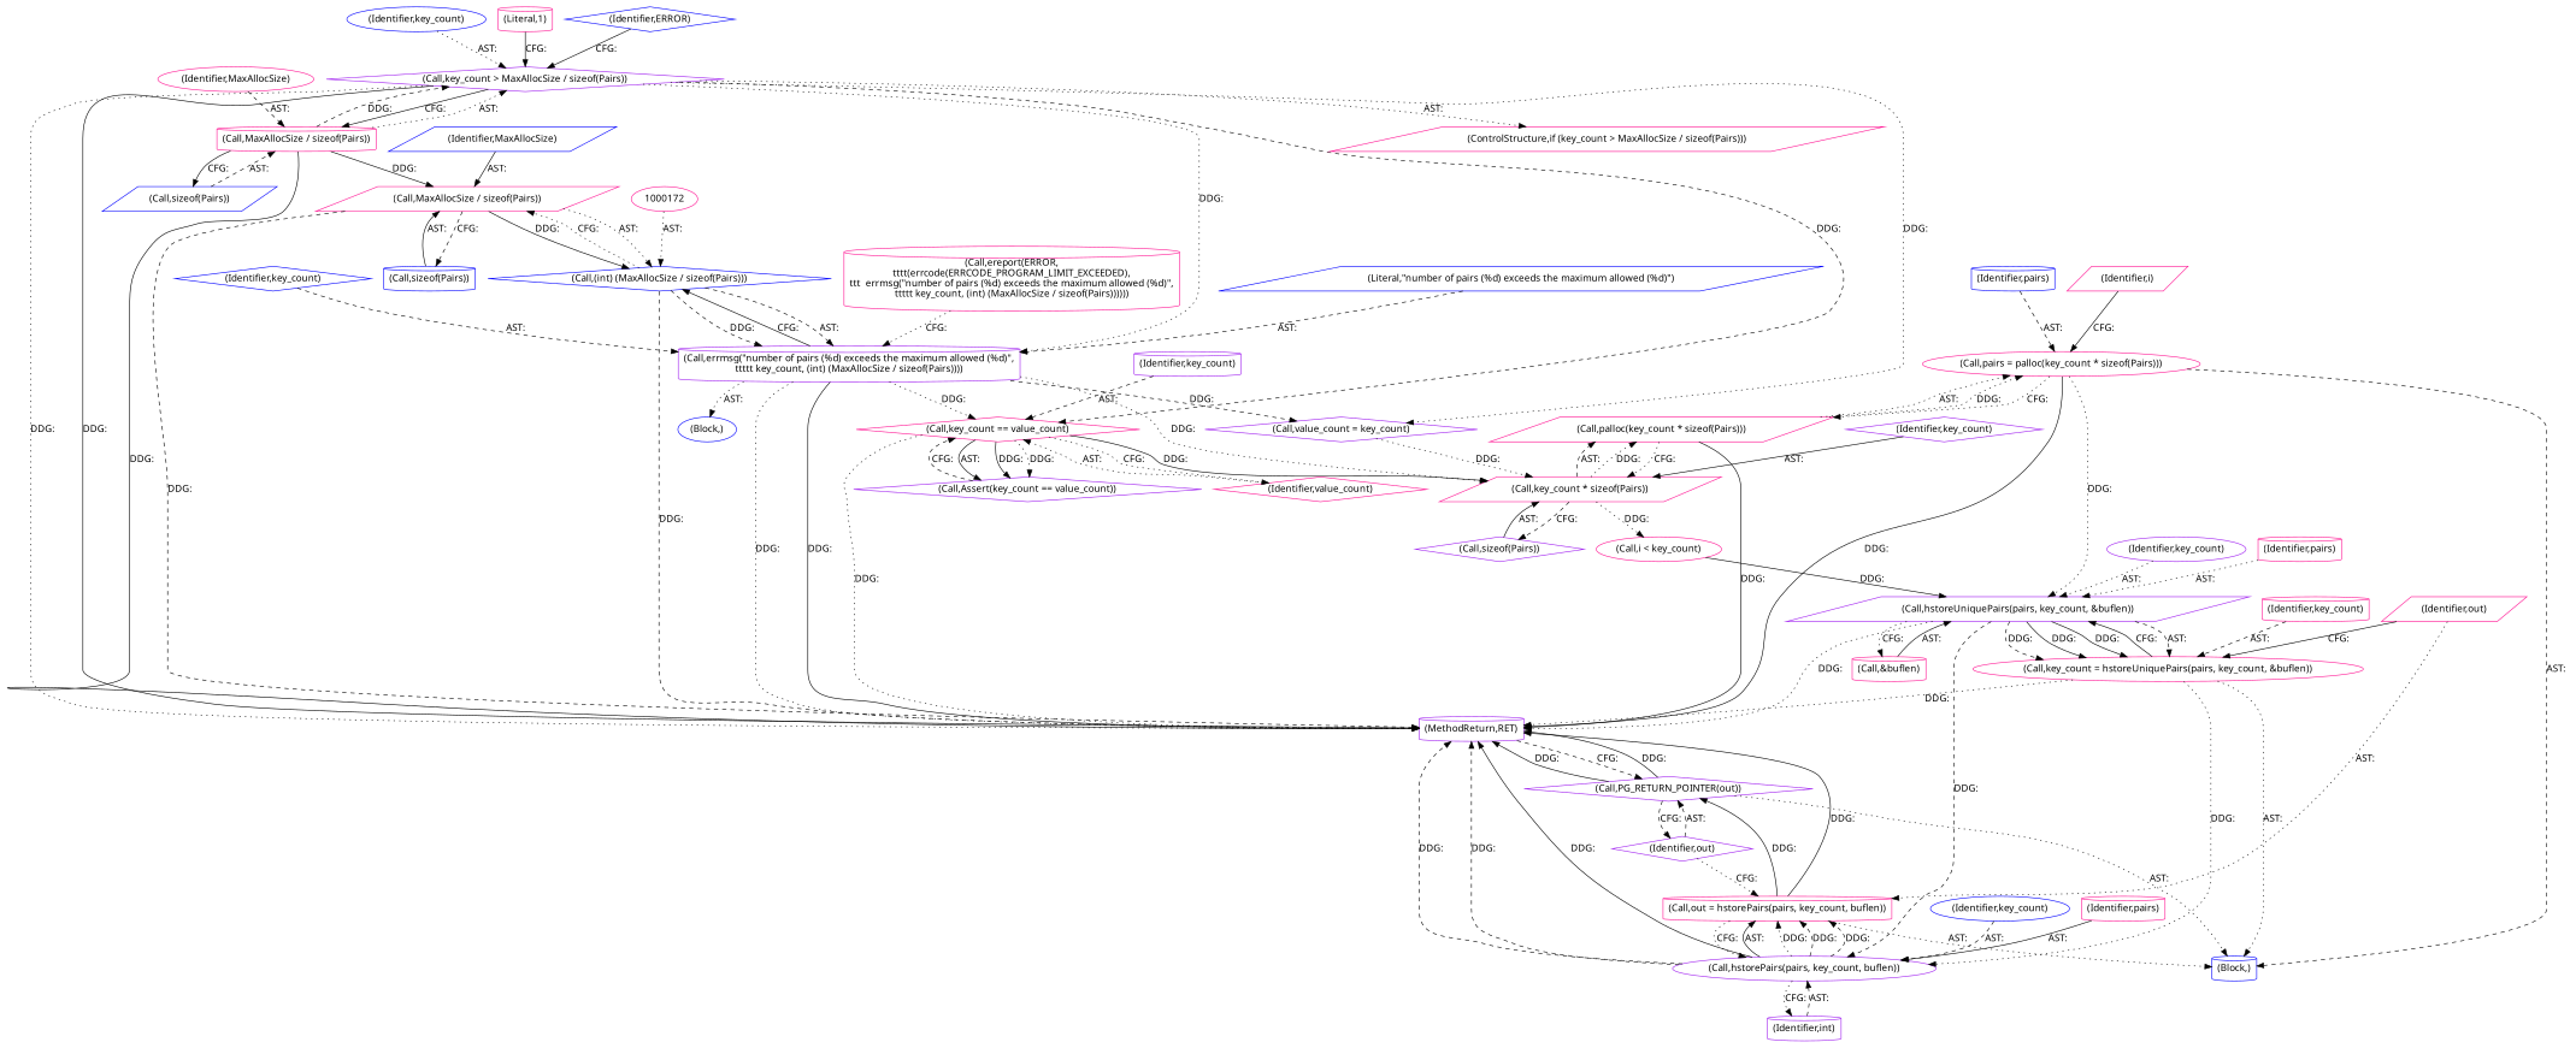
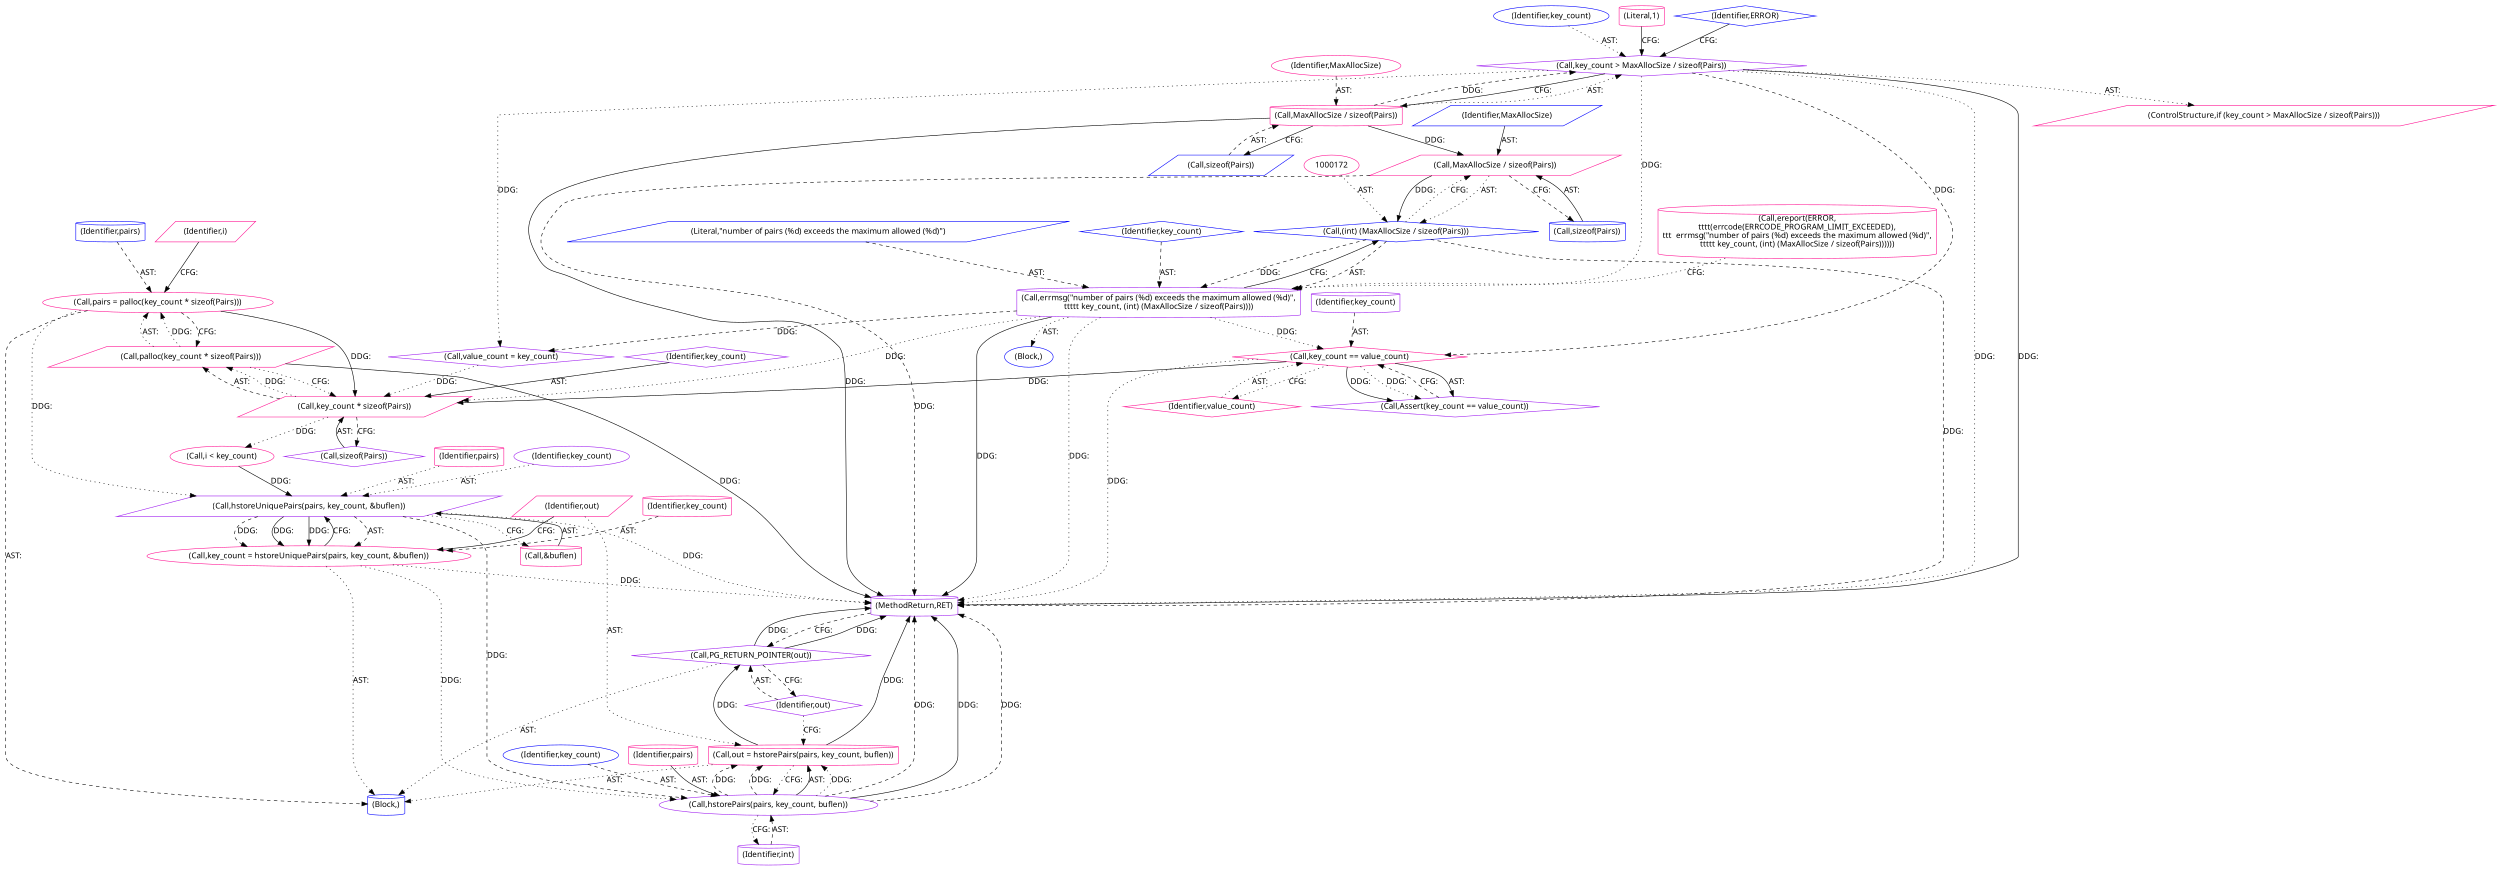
  digraph {
    fontname="Noto Sans"
    node [color=deeppink fontname="Noto Sans" shape=cylinder]
    edge [fontname="Noto Sans" style=dotted]
    n1 [label="(Call,pairs = palloc(key_count * sizeof(Pairs)))" shape=ellipse]
    n2 [label="(Call,palloc(key_count * sizeof(Pairs)))" shape=parallelogram]
    n3 [color=purple label="(Call,hstoreUniquePairs(pairs, key_count, &buflen))" shape=parallelogram]
    n4 [color=blue label="(Block,)"]
    n5 [color=purple label="(MethodReturn,RET)"]
    n6 [label="(Call,key_count * sizeof(Pairs))" shape=parallelogram]
    n7 [label="(Call,key_count = hstoreUniquePairs(pairs, key_count, &buflen))" shape=ellipse]
    n8 [color=purple label="(Call,hstorePairs(pairs, key_count, buflen))" shape=ellipse]
    n9 [label="(Call,&buflen)"]
    n10 [color=purple label="(Call,PG_RETURN_POINTER(out))" shape=diamond]
    n11 [color=purple label="(Call,sizeof(Pairs))" shape=diamond]
    n12 [label="(Call,i < key_count)" shape=ellipse]
    n13 [label="(Call,key_count == value_count)" shape=diamond]
    n14 [color=purple label="(Call,Assert(key_count == value_count))" shape=diamond]
    n15 [label="(Identifier,value_count)" shape=diamond]
    n16 [color=purple label="(Call,key_count > MaxAllocSize / sizeof(Pairs))" shape=diamond]
    n17 [label="(Call,MaxAllocSize / sizeof(Pairs))"]
    n18 [color=purple label="(Call,errmsg(\"number of pairs (%d) exceeds the maximum allowed (%d)\",\n\t\t\t\t\t key_count, (int) (MaxAllocSize / sizeof(Pairs))))"]
    n19 [label="(ControlStructure,if (key_count > MaxAllocSize / sizeof(Pairs)))" shape=parallelogram]
    n20 [color=purple label="(Call,value_count = key_count)" shape=diamond]
    n21 [label="(Call,MaxAllocSize / sizeof(Pairs))" shape=parallelogram]
    n22 [color=blue label="(Call,sizeof(Pairs))" shape=parallelogram]
    n23 [color=blue label="(Call,(int) (MaxAllocSize / sizeof(Pairs)))" shape=diamond]
    n24 [color=blue label="(Block,)" shape=ellipse]
    n25 [color=blue label="(Call,sizeof(Pairs))"]
    n26 [label="(Call,out = hstorePairs(pairs, key_count, buflen))"]
    n27 [color=purple label="(Identifier,int)"]
    n28 [color=purple label="(Identifier,out)" shape=diamond]
    n29 [color=purple label="(Identifier,key_count)" shape=ellipse]
    n30 [label="(Identifier,MaxAllocSize)" shape=ellipse]
    n31 [color=blue label="(Identifier,key_count)" shape=ellipse]
    n32 [color=purple label="(Identifier,key_count)"]
    n33 [color=blue label="(Identifier,key_count)" shape=ellipse]
    n34 [label="(Call,ereport(ERROR,\n\t\t\t\t(errcode(ERRCODE_PROGRAM_LIMIT_EXCEEDED),\n\t\t\t  errmsg(\"number of pairs (%d) exceeds the maximum allowed (%d)\",\n\t\t\t\t\t key_count, (int) (MaxAllocSize / sizeof(Pairs))))))"]
    n35 [label="(Identifier,pairs)"]
    n36 [color=purple label="(Identifier,key_count)" shape=diamond]
    n37 [color=blue label="(Identifier,pairs)"]
    n38 [color=blue label="(Literal,\"number of pairs (%d) exceeds the maximum allowed (%d)\")" shape=parallelogram]
    n39 [label="(Literal,1)"]
    n40 [color=blue label="(Identifier,key_count)" shape=diamond]
    n41 [color=blue label="(Identifier,MaxAllocSize)" shape=parallelogram]
    n42 [label="(Identifier,out)" shape=parallelogram]
    n43 [color=blue label="(Identifier,ERROR)" shape=diamond]
    n44 [label="(Identifier,pairs)"]
    n45 [label="(Identifier,i)" shape=parallelogram]
    n46 [label="(Identifier,key_count)"]
    1000172 [shape=ellipse]
-   n1 -> n2 [label="CFG: "]
+   n1 -> n2 [label="CFG: " style=dashed]
    n1 -> n3 [label="DDG: "]
    n1 -> n4 [label="AST: " style=dashed]
-   n1 -> n5 [label="DDG: " style=solid]
+   n1 -> n6 [label="DDG: " style=solid]
    n2 -> n1 [label="AST: "]
    n2 -> n1 [label="DDG: "]
    n2 -> n5 [label="DDG: " style=solid]
    n2 -> n6 [label="CFG: "]
    n3 -> n5 [label="DDG: "]
    n3 -> n7 [label="AST: " style=dashed]
    n3 -> n7 [label="DDG: " style=dashed]
    n3 -> n7 [label="DDG: " style=solid]
    n3 -> n7 [label="DDG: " style=solid]
    n3 -> n8 [label="DDG: " style=dashed]
    n3 -> n9 [label="CFG: "]
    n5 -> n10 [label="CFG: " style=dashed]
    n6 -> n2 [label="AST: " style=dashed]
    n6 -> n2 [label="DDG: "]
    n6 -> n11 [label="CFG: " style=dashed]
    n6 -> n12 [label="DDG: "]
    n7 -> n3 [label="CFG: " style=solid]
    n7 -> n4 [label="AST: "]
    n7 -> n5 [label="DDG: "]
    n7 -> n8 [label="DDG: "]
    n8 -> n5 [label="DDG: " style=dashed]
    n8 -> n5 [label="DDG: " style=solid]
    n8 -> n5 [label="DDG: " style=dashed]
    n8 -> n26 [label="AST: " style=solid]
    n8 -> n26 [label="DDG: "]
    n8 -> n26 [label="DDG: " style=dashed]
    n8 -> n26 [label="DDG: " style=dashed]
    n8 -> n27 [label="CFG: "]
    n9 -> n3 [label="AST: " style=solid]
    n10 -> n4 [label="AST: "]
    n10 -> n5 [label="DDG: " style=solid]
    n10 -> n5 [label="DDG: " style=solid]
    n10 -> n28 [label="CFG: " style=dashed]
    n11 -> n6 [label="AST: " style=solid]
    n12 -> n3 [label="DDG: " style=solid]
    n13 -> n5 [label="DDG: "]
    n13 -> n6 [label="DDG: " style=solid]
    n13 -> n14 [label="AST: " style=solid]
    n13 -> n14 [label="DDG: " style=solid]
    n13 -> n14 [label="DDG: "]
    n13 -> n15 [label="CFG: "]
    n14 -> n13 [label="CFG: " style=dashed]
    n15 -> n13 [label="AST: "]
    n16 -> n5 [label="DDG: "]
    n16 -> n5 [label="DDG: " style=solid]
    n16 -> n13 [label="DDG: " style=dashed]
    n16 -> n17 [label="CFG: " style=solid]
    n16 -> n18 [label="DDG: "]
    n16 -> n19 [label="AST: "]
    n16 -> n20 [label="DDG: "]
    n17 -> n5 [label="DDG: " style=solid]
    n17 -> n16 [label="AST: "]
    n17 -> n16 [label="DDG: " style=dashed]
    n17 -> n21 [label="DDG: " style=solid]
    n17 -> n22 [label="CFG: " style=solid]
    n18 -> n5 [label="DDG: "]
    n18 -> n5 [label="DDG: " style=solid]
    n18 -> n6 [label="DDG: "]
    n18 -> n13 [label="DDG: "]
    n18 -> n20 [label="DDG: " style=dashed]
    n18 -> n23 [label="CFG: " style=solid]
    n18 -> n24 [label="AST: "]
    n20 -> n6 [label="DDG: "]
    n21 -> n5 [label="DDG: " style=dashed]
    n21 -> n23 [label="AST: "]
    n21 -> n23 [label="DDG: " style=solid]
    n21 -> n25 [label="CFG: " style=dashed]
    n22 -> n17 [label="AST: " style=dashed]
    n23 -> n5 [label="DDG: " style=dashed]
    n23 -> n18 [label="AST: " style=dashed]
    n23 -> n18 [label="DDG: " style=dashed]
    n23 -> n21 [label="CFG: "]
    n25 -> n21 [label="AST: " style=solid]
    n26 -> n4 [label="AST: "]
    n26 -> n5 [label="DDG: " style=solid]
    n26 -> n8 [label="CFG: "]
    n26 -> n10 [label="DDG: " style=solid]
    n27 -> n8 [label="AST: " style=dashed]
    n28 -> n10 [label="AST: " style=dashed]
    n28 -> n26 [label="CFG: "]
    n29 -> n3 [label="AST: "]
    n30 -> n17 [label="AST: " style=dashed]
    n31 -> n8 [label="AST: " style=dashed]
    n32 -> n13 [label="AST: " style=dashed]
    n33 -> n16 [label="AST: "]
    n34 -> n18 [label="CFG: "]
    n35 -> n3 [label="AST: "]
    n36 -> n6 [label="AST: " style=solid]
    n37 -> n1 [label="AST: " style=dashed]
    n38 -> n18 [label="AST: " style=dashed]
    n39 -> n16 [label="CFG: " style=solid]
    n40 -> n18 [label="AST: " style=dashed]
    n41 -> n21 [label="AST: " style=solid]
    n42 -> n7 [label="CFG: " style=solid]
    n42 -> n26 [label="AST: "]
    n43 -> n16 [label="CFG: " style=solid]
    n44 -> n8 [label="AST: " style=solid]
    n45 -> n1 [label="CFG: " style=solid]
    n46 -> n7 [label="AST: " style=dashed]
    1000172 -> n23 [label="AST: "]
  }
